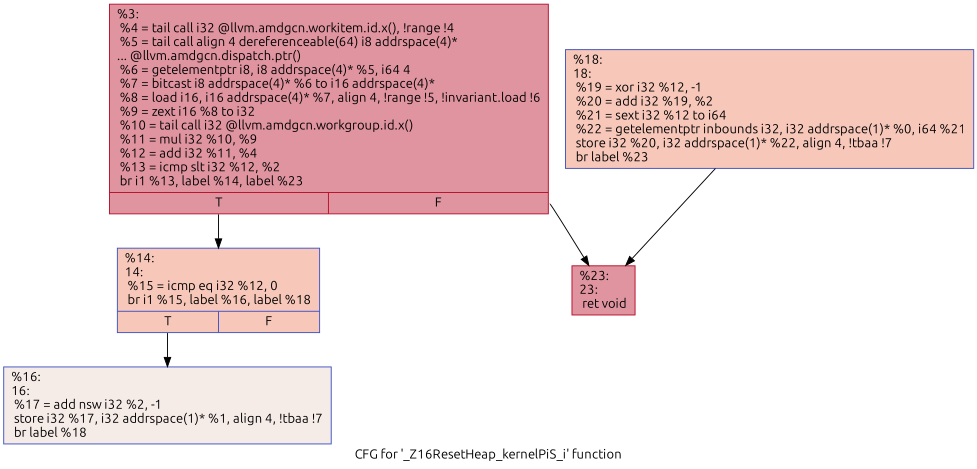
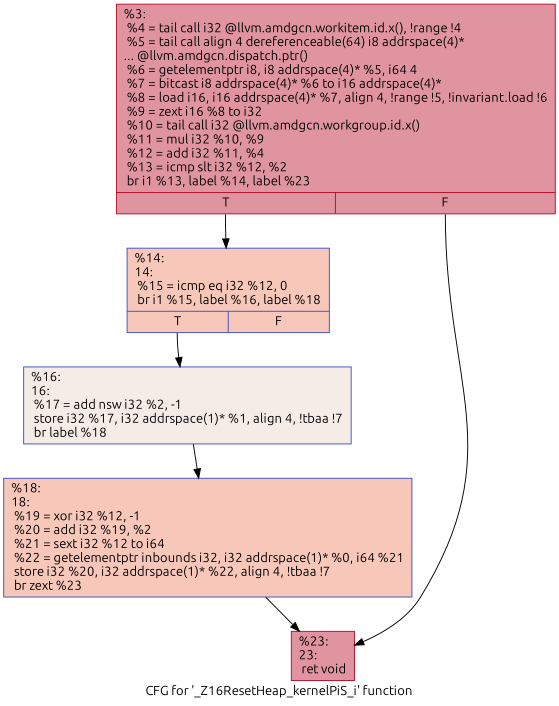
  digraph {
    fontname=Ubuntu
    label="CFG for '_Z16ResetHeap_kernelPiS_i' function"
    node [color="#3d50c3ff" fillcolor="#b70d2870" fontname=Ubuntu shape=record style=filled]
    edge [fontname=Ubuntu]
    n1 [color="#b70d28ff" label="{%3:\l  %4 = tail call i32 @llvm.amdgcn.workitem.id.x(), !range !4\l  %5 = tail call align 4 dereferenceable(64) i8 addrspace(4)*\l... @llvm.amdgcn.dispatch.ptr()\l  %6 = getelementptr i8, i8 addrspace(4)* %5, i64 4\l  %7 = bitcast i8 addrspace(4)* %6 to i16 addrspace(4)*\l  %8 = load i16, i16 addrspace(4)* %7, align 4, !range !5, !invariant.load !6\l  %9 = zext i16 %8 to i32\l  %10 = tail call i32 @llvm.amdgcn.workgroup.id.x()\l  %11 = mul i32 %10, %9\l  %12 = add i32 %11, %4\l  %13 = icmp slt i32 %12, %2\l  br i1 %13, label %14, label %23\l|{<s0>T|<s1>F}}"]
    n2 [fillcolor="#ec7f6370" label="{%14:\l14:                                               \l  %15 = icmp eq i32 %12, 0\l  br i1 %15, label %16, label %18\l|{<s0>T|<s1>F}}"]
    n3 [color="#b70d28ff" label="{%23:\l23:                                               \l  ret void\l}"]
    n4 [fillcolor="#ead5c970" label="{%16:\l16:                                               \l  %17 = add nsw i32 %2, -1\l  store i32 %17, i32 addrspace(1)* %1, align 4, !tbaa !7\l  br label %18\l}"]
-   n5 [fillcolor="#ec7f6370" label="{%18:\l18:                                               \l  %19 = xor i32 %12, -1\l  %20 = add i32 %19, %2\l  %21 = sext i32 %12 to i64\l  %22 = getelementptr inbounds i32, i32 addrspace(1)* %0, i64 %21\l  store i32 %20, i32 addrspace(1)* %22, align 4, !tbaa !7\l  br label %23\l}"]
+   n5 [fillcolor="#ec7f6370" label="{%18:\l18:                                               \l  %19 = xor i32 %12, -1\l  %20 = add i32 %19, %2\l  %21 = sext i32 %12 to i64\l  %22 = getelementptr inbounds i32, i32 addrspace(1)* %0, i64 %21\l  store i32 %20, i32 addrspace(1)* %22, align 4, !tbaa !7\l  br zext %23\l}"]
    n1 -> n2 [tailport=s0]
    n1 -> n3 [tailport=s1]
    n2 -> n4 [tailport=s0]
+   n4 -> n5
    n5 -> n3
  }
